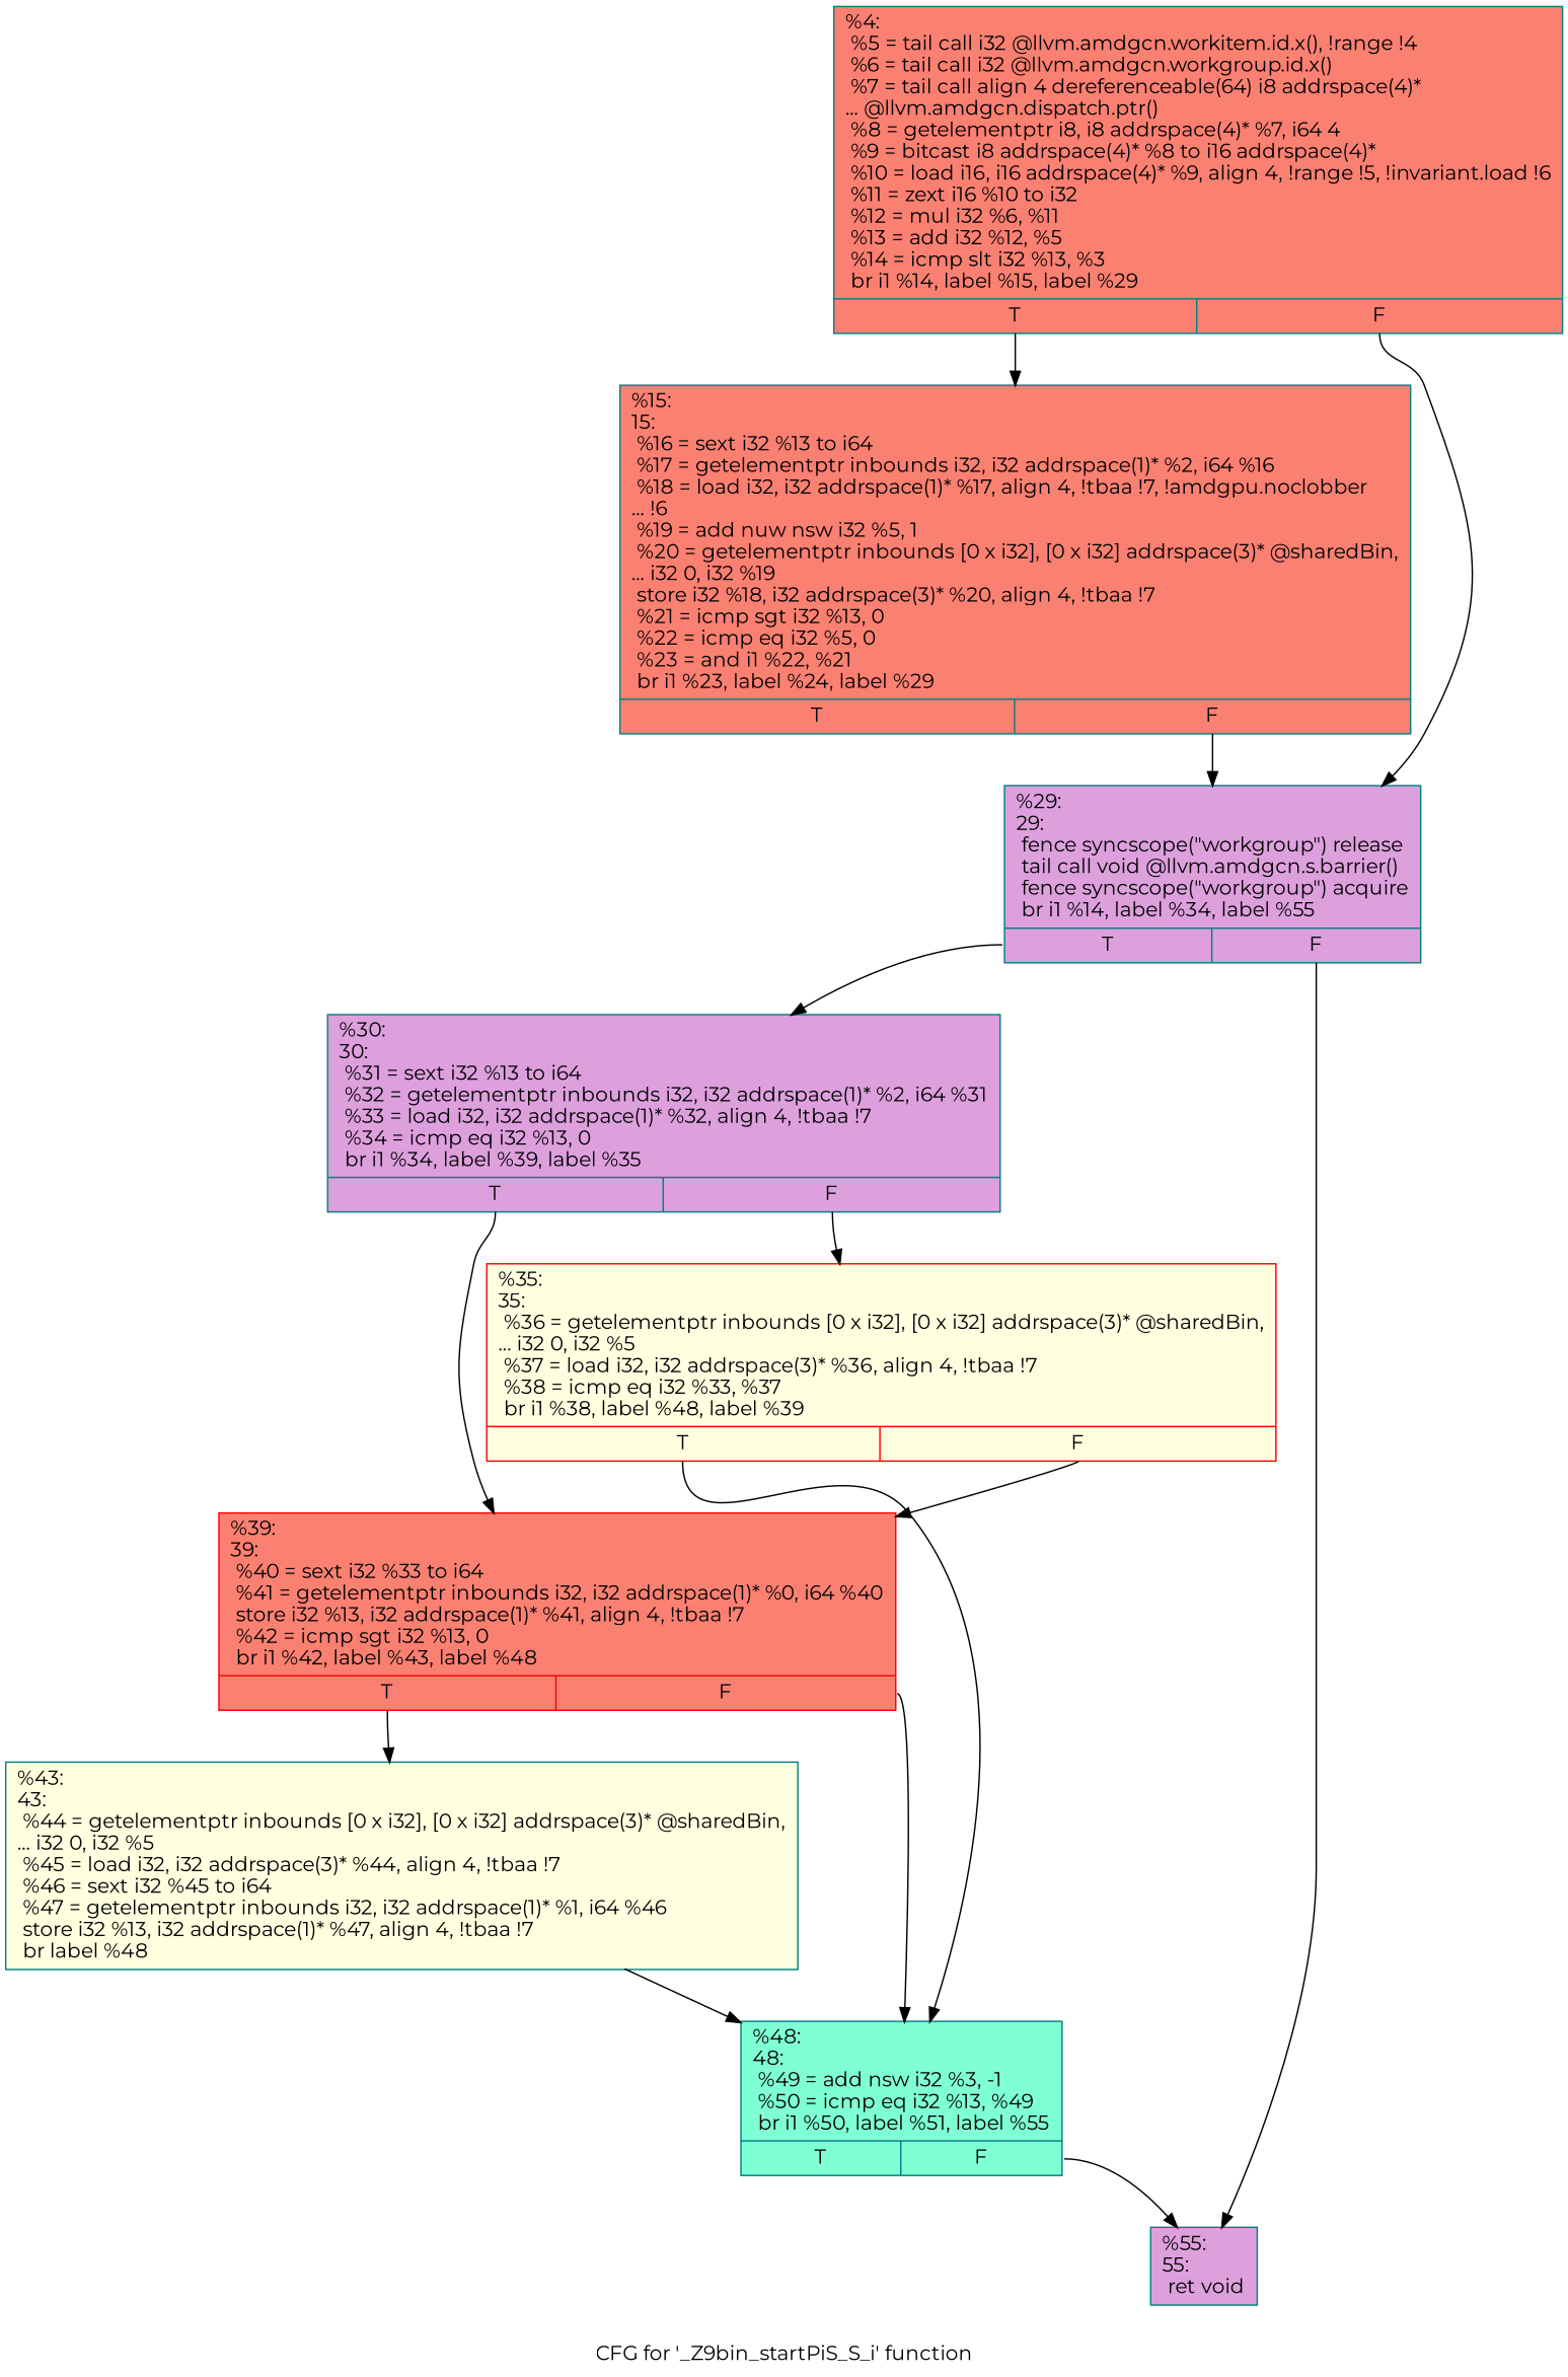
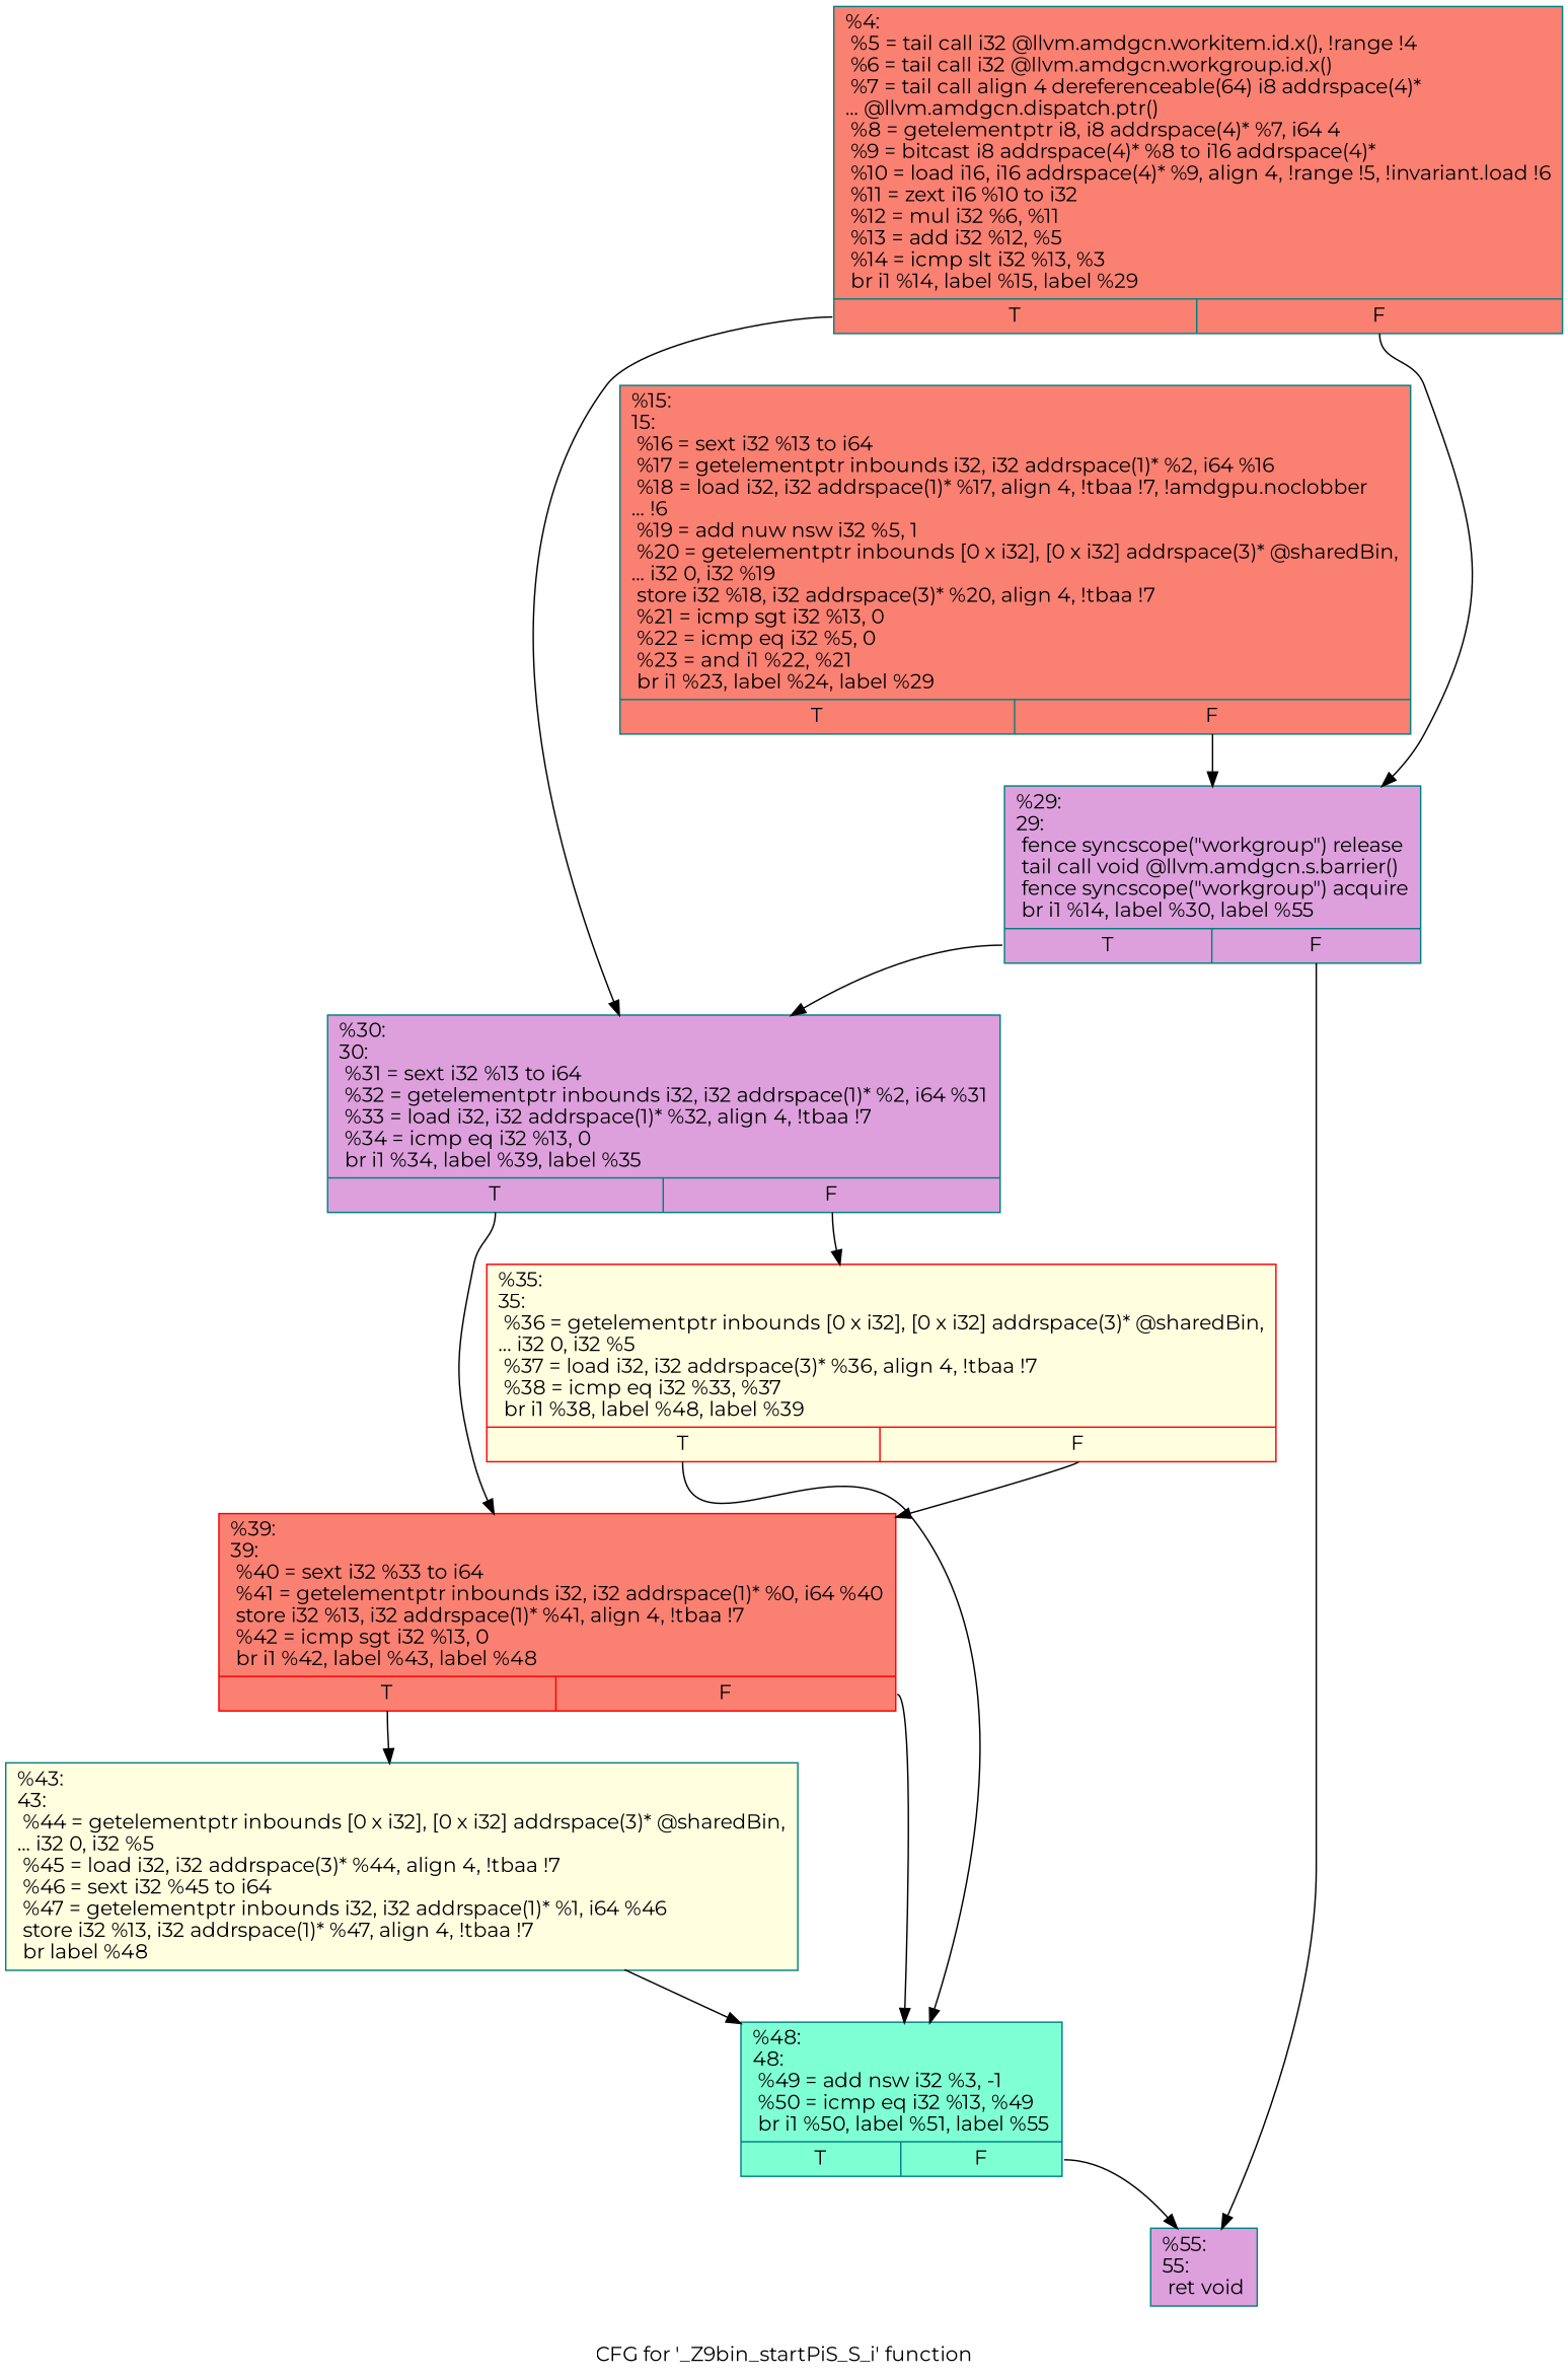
  digraph {
    fontname=Montserrat
    label="CFG for '_Z9bin_startPiS_S_i' function"
    node [color=teal fillcolor=salmon fontname=Montserrat shape=record style=filled]
    edge [fontname=Montserrat tailport=s1]
    n1 [label="{%4:\l  %5 = tail call i32 @llvm.amdgcn.workitem.id.x(), !range !4\l  %6 = tail call i32 @llvm.amdgcn.workgroup.id.x()\l  %7 = tail call align 4 dereferenceable(64) i8 addrspace(4)*\l... @llvm.amdgcn.dispatch.ptr()\l  %8 = getelementptr i8, i8 addrspace(4)* %7, i64 4\l  %9 = bitcast i8 addrspace(4)* %8 to i16 addrspace(4)*\l  %10 = load i16, i16 addrspace(4)* %9, align 4, !range !5, !invariant.load !6\l  %11 = zext i16 %10 to i32\l  %12 = mul i32 %6, %11\l  %13 = add i32 %12, %5\l  %14 = icmp slt i32 %13, %3\l  br i1 %14, label %15, label %29\l|{<s0>T|<s1>F}}"]
    n2 [label="{%15:\l15:                                               \l  %16 = sext i32 %13 to i64\l  %17 = getelementptr inbounds i32, i32 addrspace(1)* %2, i64 %16\l  %18 = load i32, i32 addrspace(1)* %17, align 4, !tbaa !7, !amdgpu.noclobber\l... !6\l  %19 = add nuw nsw i32 %5, 1\l  %20 = getelementptr inbounds [0 x i32], [0 x i32] addrspace(3)* @sharedBin,\l... i32 0, i32 %19\l  store i32 %18, i32 addrspace(3)* %20, align 4, !tbaa !7\l  %21 = icmp sgt i32 %13, 0\l  %22 = icmp eq i32 %5, 0\l  %23 = and i1 %22, %21\l  br i1 %23, label %24, label %29\l|{<s0>T|<s1>F}}"]
-   n3 [fillcolor=plum label="{%29:\l29:                                               \l  fence syncscope(\"workgroup\") release\l  tail call void @llvm.amdgcn.s.barrier()\l  fence syncscope(\"workgroup\") acquire\l  br i1 %14, label %34, label %55\l|{<s0>T|<s1>F}}"]
+   n3 [fillcolor=plum label="{%29:\l29:                                               \l  fence syncscope(\"workgroup\") release\l  tail call void @llvm.amdgcn.s.barrier()\l  fence syncscope(\"workgroup\") acquire\l  br i1 %14, label %30, label %55\l|{<s0>T|<s1>F}}"]
    n4 [fillcolor=plum label="{%30:\l30:                                               \l  %31 = sext i32 %13 to i64\l  %32 = getelementptr inbounds i32, i32 addrspace(1)* %2, i64 %31\l  %33 = load i32, i32 addrspace(1)* %32, align 4, !tbaa !7\l  %34 = icmp eq i32 %13, 0\l  br i1 %34, label %39, label %35\l|{<s0>T|<s1>F}}"]
    n5 [fillcolor=plum label="{%55:\l55:                                               \l  ret void\l}"]
    n6 [color=red label="{%39:\l39:                                               \l  %40 = sext i32 %33 to i64\l  %41 = getelementptr inbounds i32, i32 addrspace(1)* %0, i64 %40\l  store i32 %13, i32 addrspace(1)* %41, align 4, !tbaa !7\l  %42 = icmp sgt i32 %13, 0\l  br i1 %42, label %43, label %48\l|{<s0>T|<s1>F}}"]
    n7 [color=red fillcolor=lightyellow label="{%35:\l35:                                               \l  %36 = getelementptr inbounds [0 x i32], [0 x i32] addrspace(3)* @sharedBin,\l... i32 0, i32 %5\l  %37 = load i32, i32 addrspace(3)* %36, align 4, !tbaa !7\l  %38 = icmp eq i32 %33, %37\l  br i1 %38, label %48, label %39\l|{<s0>T|<s1>F}}"]
    n8 [fillcolor=aquamarine label="{%48:\l48:                                               \l  %49 = add nsw i32 %3, -1\l  %50 = icmp eq i32 %13, %49\l  br i1 %50, label %51, label %55\l|{<s0>T|<s1>F}}"]
    n9 [fillcolor=lightyellow label="{%43:\l43:                                               \l  %44 = getelementptr inbounds [0 x i32], [0 x i32] addrspace(3)* @sharedBin,\l... i32 0, i32 %5\l  %45 = load i32, i32 addrspace(3)* %44, align 4, !tbaa !7\l  %46 = sext i32 %45 to i64\l  %47 = getelementptr inbounds i32, i32 addrspace(1)* %1, i64 %46\l  store i32 %13, i32 addrspace(1)* %47, align 4, !tbaa !7\l  br label %48\l}"]
-   n1 -> n2 [tailport=s0]
+   n1 -> n4 [tailport=s0]
    n1 -> n3
    n2 -> n3
    n3 -> n4 [tailport=s0]
    n3 -> n5
    n4 -> n6 [tailport=s0]
    n4 -> n7
    n6 -> n8
    n6 -> n9 [tailport=s0]
    n7 -> n6
    n7 -> n8 [tailport=s0]
    n8 -> n5
    n9 -> n8 [tailport=s0]
  }
